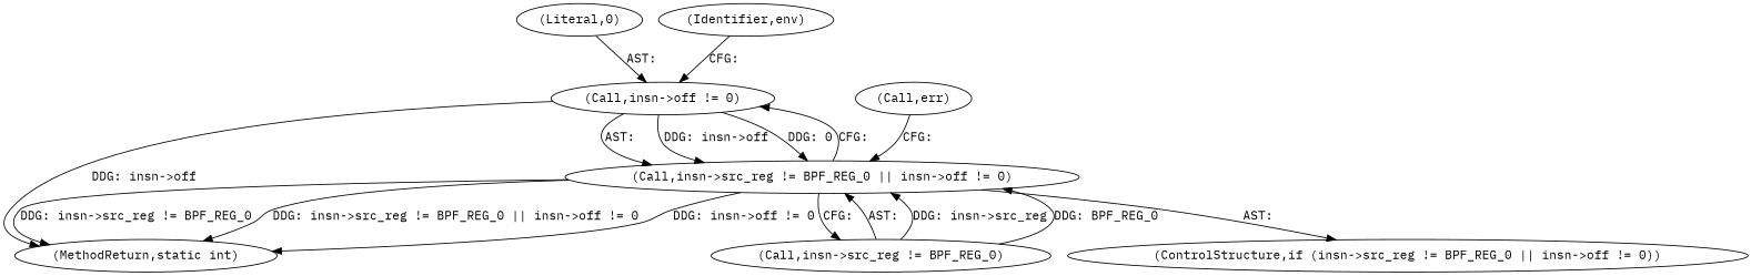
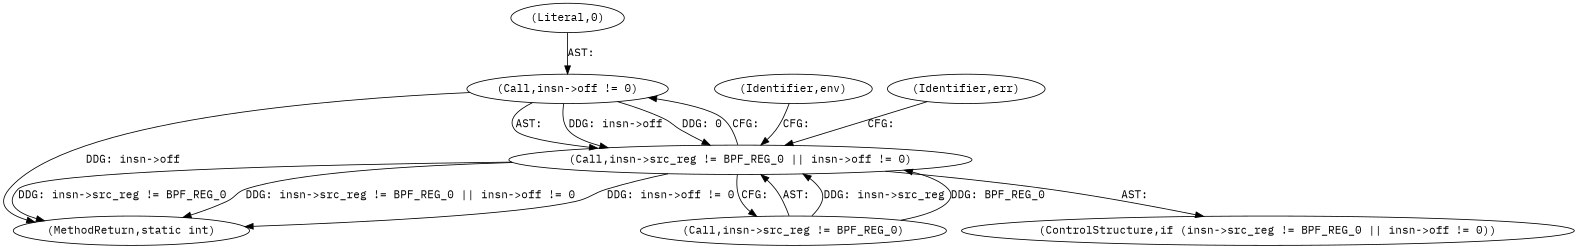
  digraph {
    fontname="IBM Plex Mono"
    node [fontname="IBM Plex Mono"]
    edge [fontname="IBM Plex Mono"]
    n1 [label="(Call,insn->off != 0)"]
    n2 [label="(Call,insn->src_reg != BPF_REG_0 || insn->off != 0)"]
    n3 [label="(MethodReturn,static int)"]
    n4 [label="(Call,insn->src_reg != BPF_REG_0)"]
    n5 [label="(ControlStructure,if (insn->src_reg != BPF_REG_0 || insn->off != 0))"]
    n6 [label="(Literal,0)"]
    n7 [label="(Identifier,env)"]
-   n8 [label="(Call,err)"]
+   n8 [label="(Identifier,err)"]
    n1 -> n2 [label="AST: "]
    n1 -> n2 [label="DDG: insn->off"]
    n1 -> n2 [label="DDG: 0"]
    n1 -> n3 [label="DDG: insn->off"]
    n2 -> n1 [label="CFG: "]
    n2 -> n3 [label="DDG: insn->src_reg != BPF_REG_0"]
    n2 -> n3 [label="DDG: insn->src_reg != BPF_REG_0 || insn->off != 0"]
    n2 -> n3 [label="DDG: insn->off != 0"]
    n2 -> n4 [label="CFG: "]
    n2 -> n5 [label="AST: "]
    n4 -> n2 [label="AST: "]
    n4 -> n2 [label="DDG: insn->src_reg"]
    n4 -> n2 [label="DDG: BPF_REG_0"]
    n6 -> n1 [label="AST: "]
-   n7 -> n1 [label="CFG: "]
+   n7 -> n2 [label="CFG: "]
    n8 -> n2 [label="CFG: "]
  }
